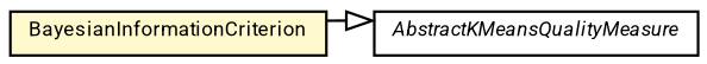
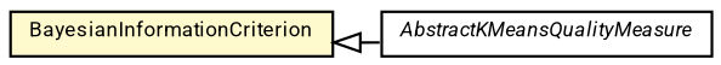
  digraph {
    nodesep=0.15
    rankdir=LR
    ranksep=0.25
    node [fontcolor=black fontname=Roboto fontsize=8 margin=0 shape=plaintext]
    n1 [height=0 label=<<table title="de.lmu.ifi.dbs.elki.algorithm.clustering.kmeans.quality.BayesianInformationCriterion" border="0" cellborder="1" cellspacing="0" cellpadding="2" bgcolor="lemonChiffon" href="BayesianInformationCriterion.html" target="_parent"> 		<tr><td><table border="0" cellspacing="0" cellpadding="1"> 		<tr><td align="center" balign="center"> <font face="Roboto">BayesianInformationCriterion</font> </td></tr> 		</table></td></tr> 		</table>> width=0]
    n2 [height=0 label=<<table title="de.lmu.ifi.dbs.elki.algorithm.clustering.kmeans.quality.AbstractKMeansQualityMeasure" border="0" cellborder="1" cellspacing="0" cellpadding="2" href="AbstractKMeansQualityMeasure.html" target="_parent"> 		<tr><td><table border="0" cellspacing="0" cellpadding="1"> 		<tr><td align="center" balign="center"> <font face="Roboto"><i>AbstractKMeansQualityMeasure</i></font> </td></tr> 		</table></td></tr> 		</table>> width=0]
-   n2 -> n1 [arrowtail=empty color=black dir=back fontname=Roboto fontsize=7 labelfontname=Roboto labelfontsize=7 weight=10]
+   n1 -> n2 [arrowtail=empty color=black dir=back fontname=Roboto fontsize=7 labelfontname=Roboto labelfontsize=7 weight=10]
  }
